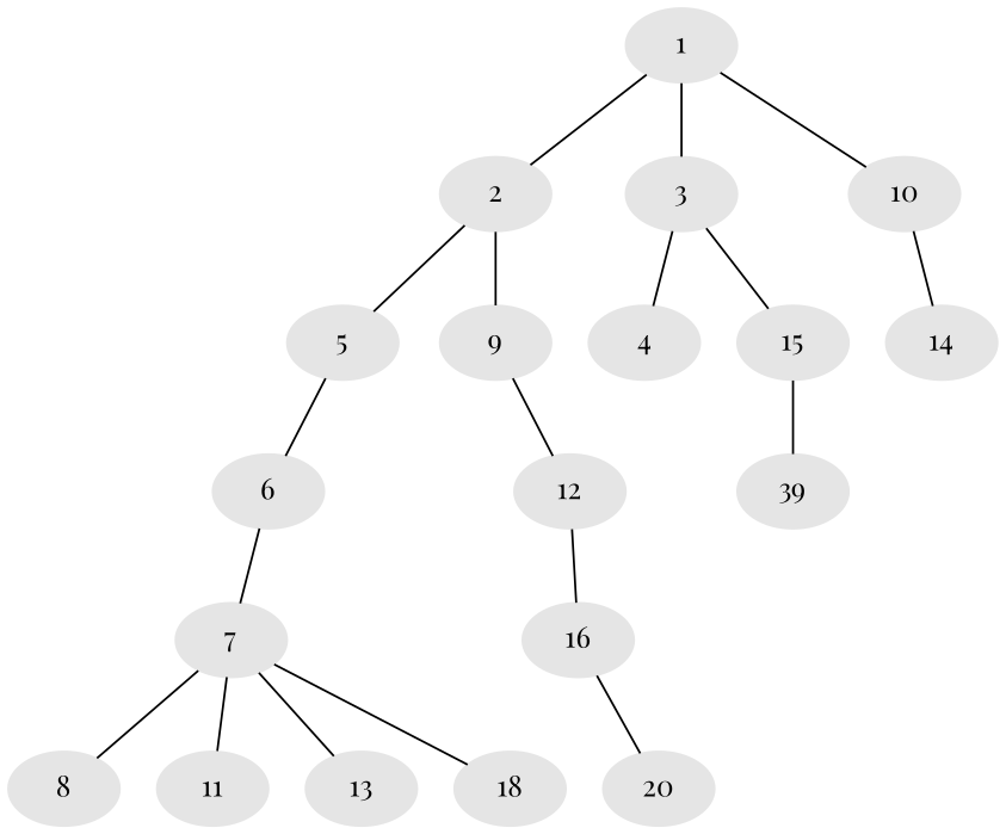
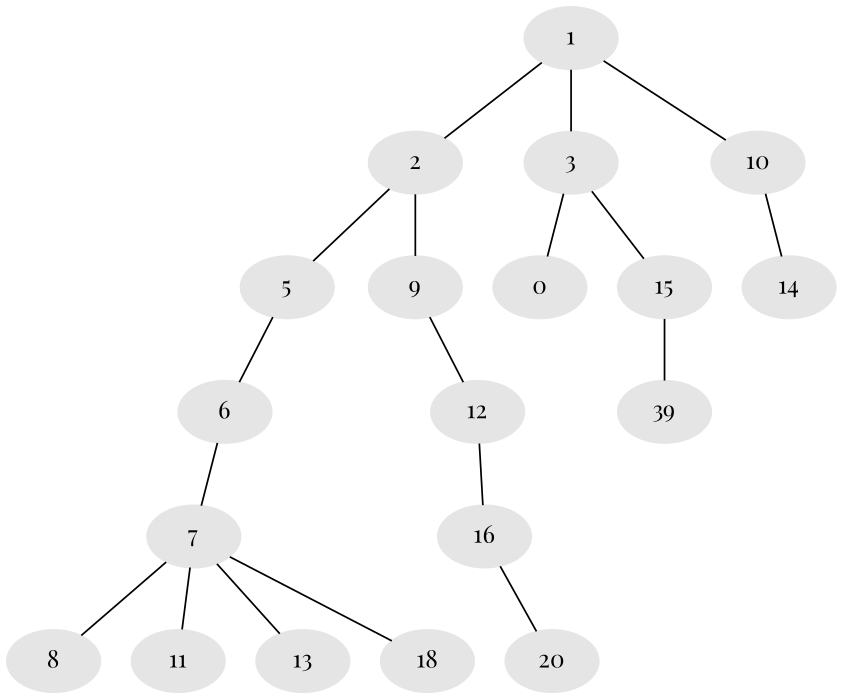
  graph {
    fontname="Playfair Display"
    node [color=gray90 fontname="Playfair Display" style=filled]
    edge [fontname="Playfair Display" weight=1.0]
    1
    2
    3
    10
    5
    9
-   4
+   4 [label=0]
    15
    14
    6
    12
    n12 [label=39]
    7
    8
    11
    13
    18
    16
    20
    1 -- 2
    1 -- 3
    1 -- 10
    2 -- 5
    2 -- 9
    3 -- 4
    3 -- 15
    10 -- 14
    5 -- 6
    9 -- 12
    15 -- n12
    6 -- 7
    12 -- 16
    7 -- 8 [weight=2.0]
    7 -- 11
    7 -- 13
    7 -- 18
    16 -- 20
  }
